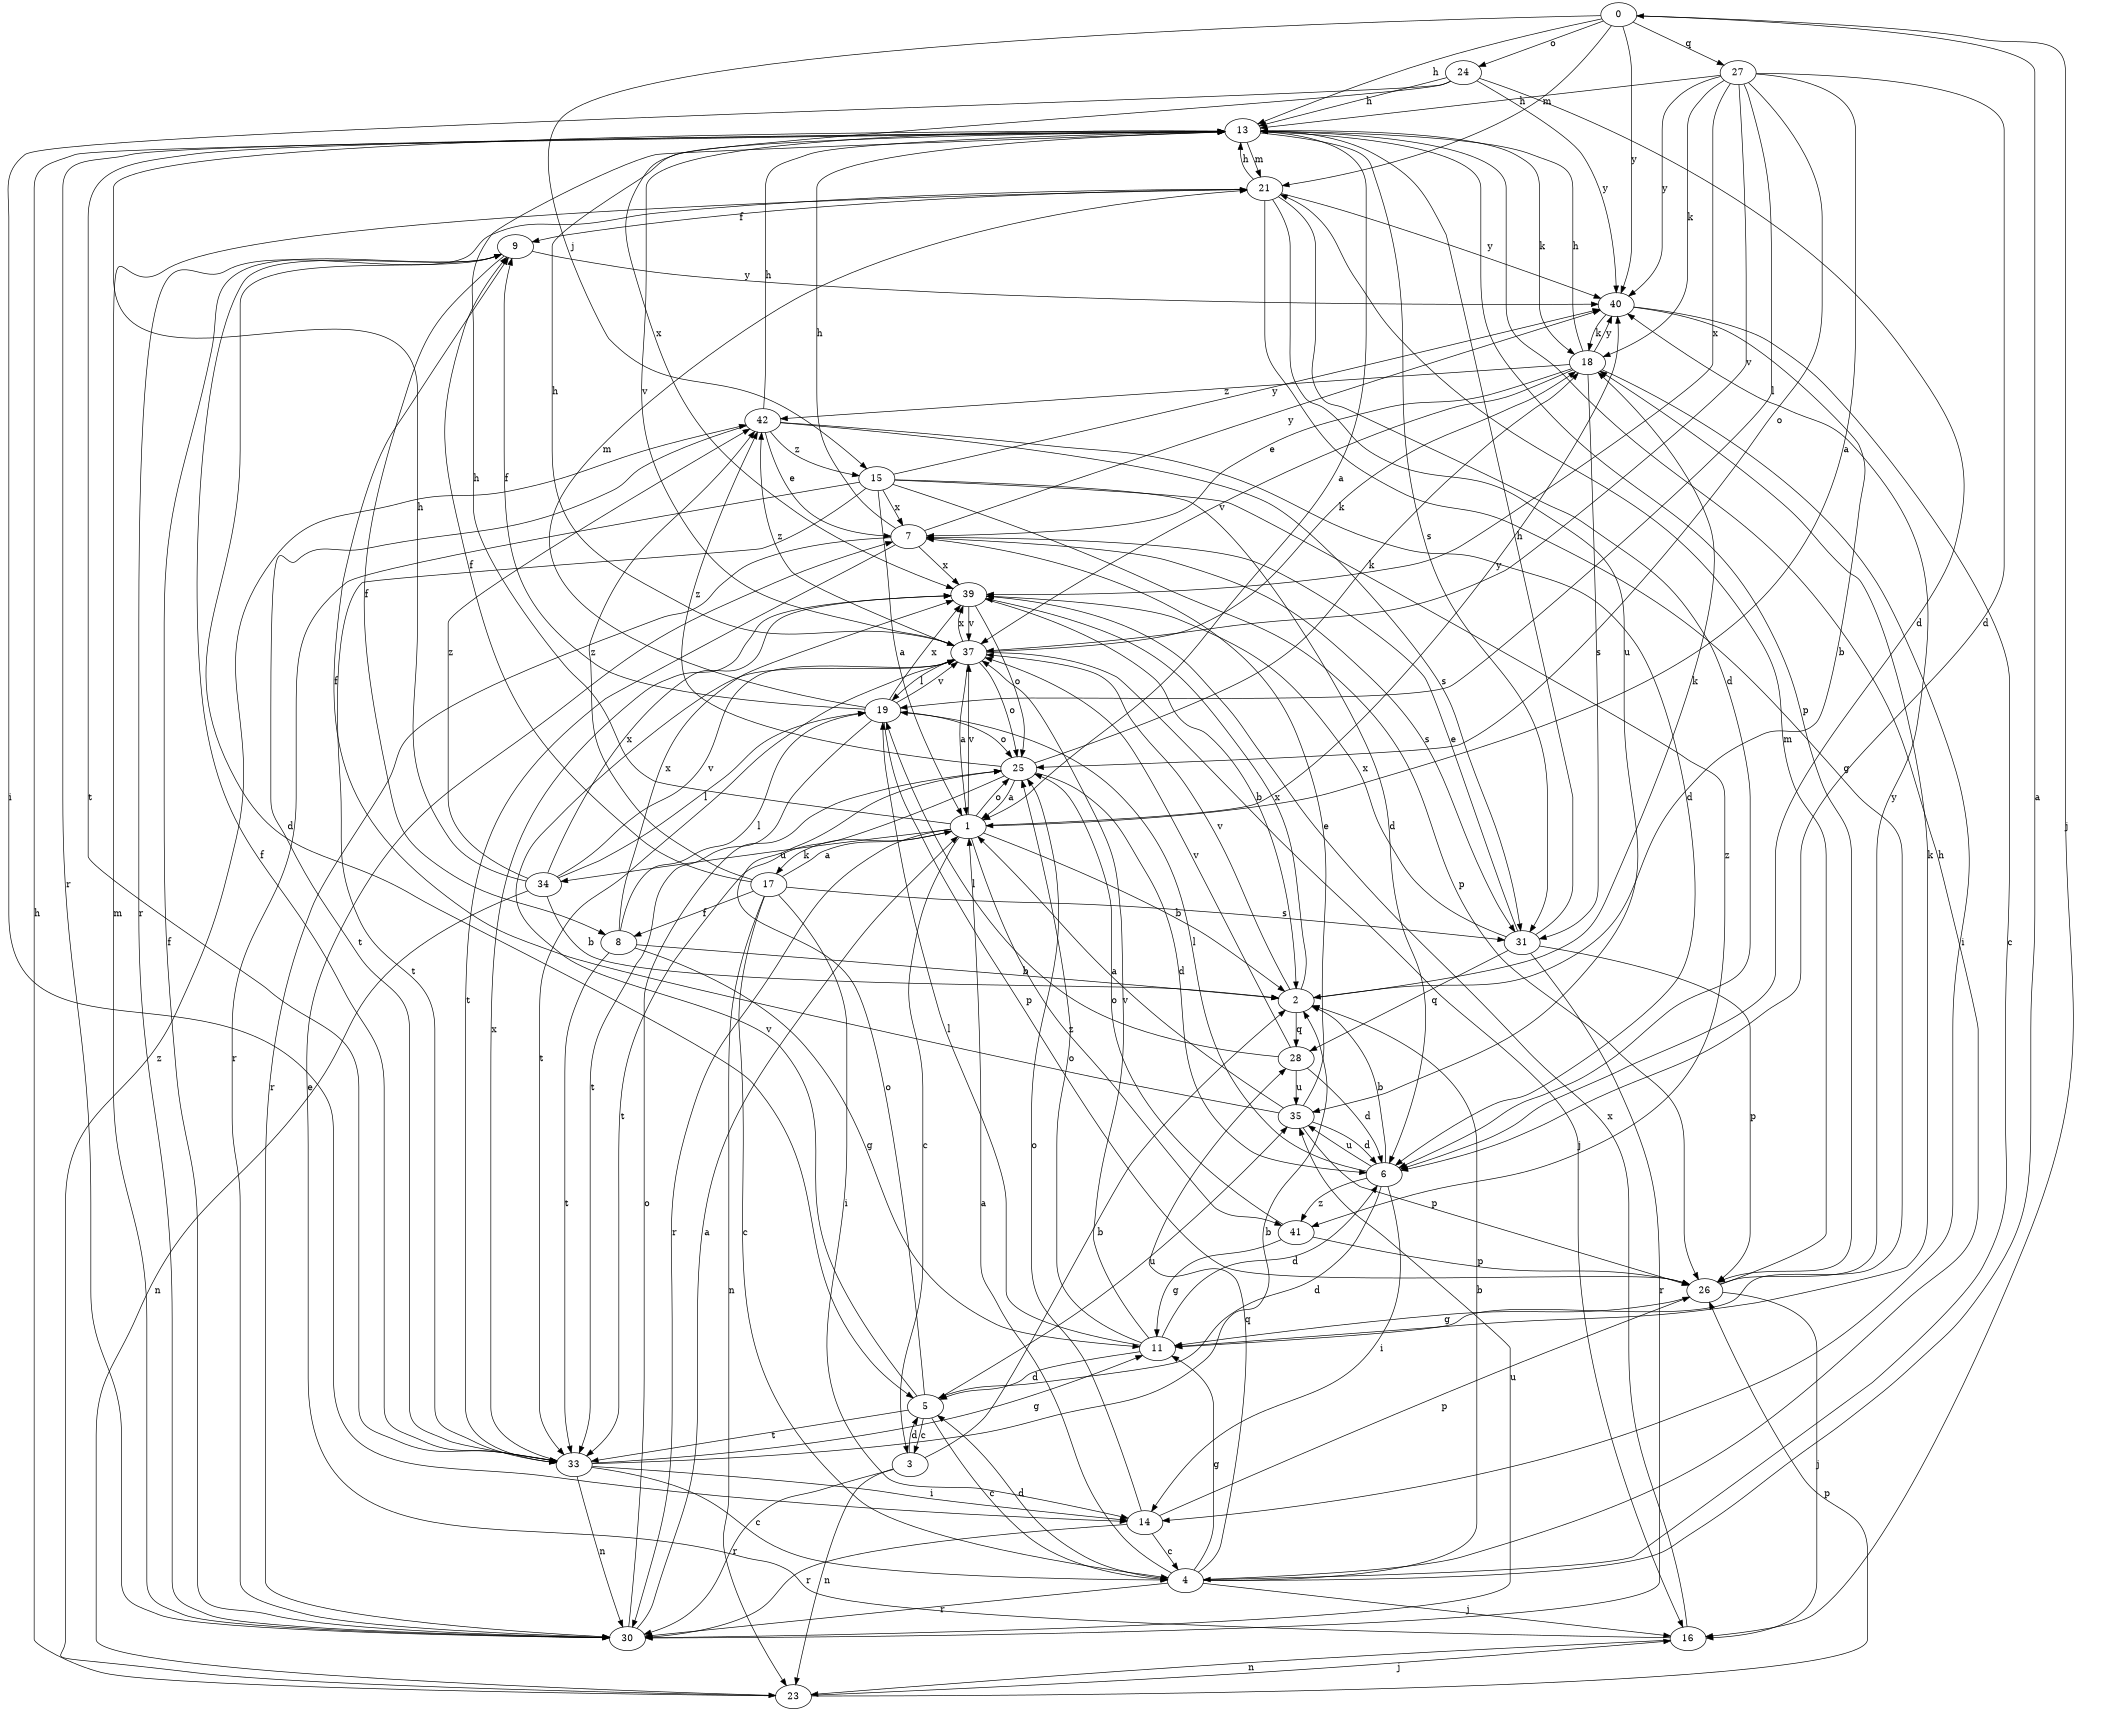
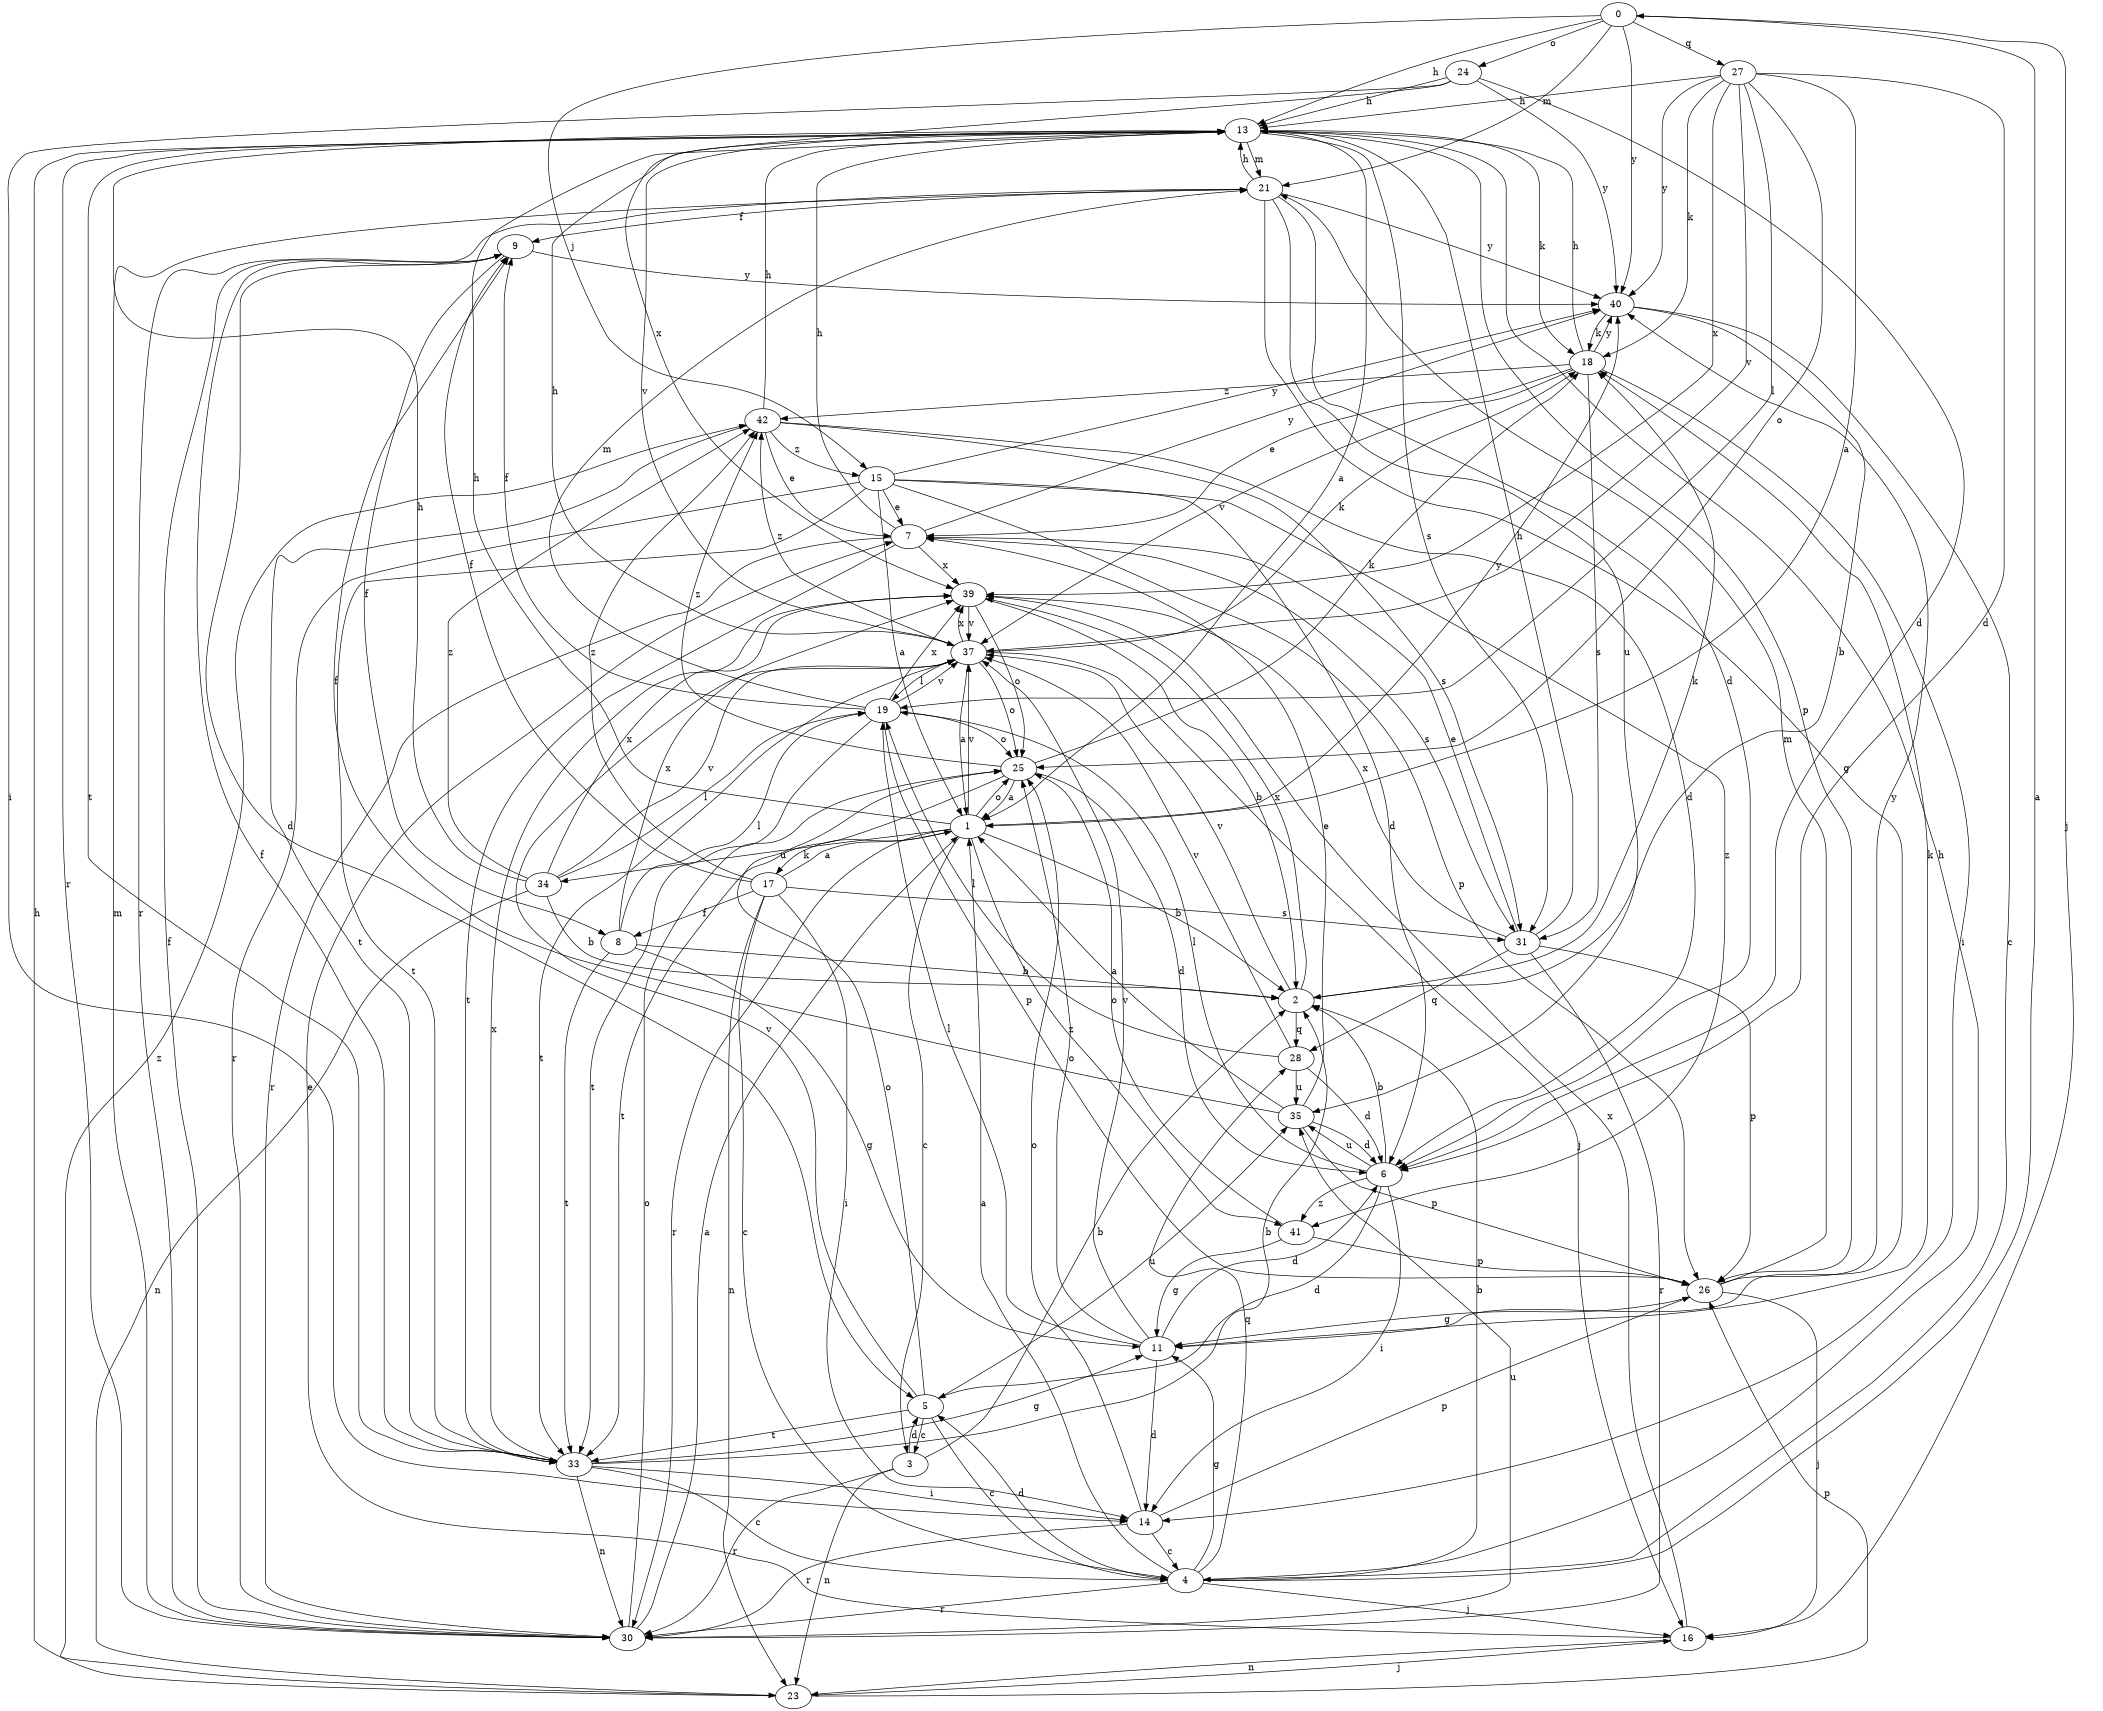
  strict digraph {
    0
    13
    15
    16
    21
    24
    27
    40
    1
    30
    37
    18
    31
    33
    26
    41
    6
    7
    39
    23
    11
    35
    9
    14
    25
    19
    2
    4
    3
    17
    34
    28
    5
    8
    42
    0 -> 13 [label=h]
    0 -> 15 [label=j]
    0 -> 16 [label=j]
    0 -> 21 [label=m]
    0 -> 24 [label=o]
    0 -> 27 [label=q]
    0 -> 40 [label=y]
    13 -> 21 [label=m]
    13 -> 1 [label=a]
    13 -> 30 [label=r]
    13 -> 37 [label=v]
    13 -> 18 [label=k]
    13 -> 31 [label=s]
    13 -> 33 [label=t]
    13 -> 26 [label=p]
    15 -> 40 [label=y]
    15 -> 1 [label=a]
    15 -> 30 [label=r]
    15 -> 33 [label=t]
    15 -> 26 [label=p]
    15 -> 41 [label=z]
    15 -> 6 [label=d]
-   15 -> 7 [label=x]
+   15 -> 7 [label=e]
    16 -> 7 [label=e]
    16 -> 39 [label=x]
    16 -> 23 [label=n]
    21 -> 13 [label=h]
    21 -> 40 [label=y]
    21 -> 30 [label=r]
    21 -> 6 [label=d]
    21 -> 11 [label=g]
    21 -> 35 [label=u]
    21 -> 9 [label=f]
    24 -> 13 [label=h]
    24 -> 40 [label=y]
    24 -> 6 [label=d]
    24 -> 39 [label=x]
    24 -> 14 [label=i]
    27 -> 13 [label=h]
    27 -> 40 [label=y]
    27 -> 1 [label=a]
    27 -> 37 [label=v]
    27 -> 18 [label=k]
    27 -> 6 [label=d]
    27 -> 39 [label=x]
    27 -> 25 [label=o]
    27 -> 19 [label=l]
    40 -> 18 [label=k]
    40 -> 2 [label=b]
    40 -> 4 [label=c]
    1 -> 13 [label=h]
    1 -> 40 [label=y]
    1 -> 30 [label=r]
    1 -> 37 [label=v]
    1 -> 41 [label=z]
    1 -> 25 [label=o]
    1 -> 2 [label=b]
    1 -> 3 [label=c]
    1 -> 17 [label=k]
    1 -> 34 [label=u]
    30 -> 21 [label=m]
    30 -> 1 [label=a]
    30 -> 35 [label=u]
    30 -> 9 [label=f]
    30 -> 25 [label=o]
    37 -> 13 [label=h]
    37 -> 16 [label=j]
    37 -> 1 [label=a]
    37 -> 18 [label=k]
    37 -> 33 [label=t]
    37 -> 39 [label=x]
    37 -> 25 [label=o]
    37 -> 19 [label=l]
    37 -> 42 [label=z]
    18 -> 13 [label=h]
    18 -> 40 [label=y]
    18 -> 37 [label=v]
    18 -> 31 [label=s]
    18 -> 7 [label=e]
    18 -> 14 [label=i]
    18 -> 42 [label=z]
    31 -> 13 [label=h]
    31 -> 30 [label=r]
    31 -> 26 [label=p]
    31 -> 7 [label=e]
    31 -> 39 [label=x]
    31 -> 28 [label=q]
    33 -> 30 [label=n]
    33 -> 39 [label=x]
    33 -> 11 [label=g]
    33 -> 9 [label=f]
    33 -> 14 [label=i]
    33 -> 2 [label=b]
    33 -> 4 [label=c]
    26 -> 16 [label=j]
    26 -> 21 [label=m]
    26 -> 40 [label=y]
    26 -> 11 [label=g]
    41 -> 26 [label=p]
    41 -> 11 [label=g]
    41 -> 25 [label=o]
    6 -> 41 [label=z]
    6 -> 35 [label=u]
    6 -> 14 [label=i]
    6 -> 19 [label=l]
    6 -> 2 [label=b]
    6 -> 5 [label=d]
    7 -> 13 [label=h]
    7 -> 40 [label=y]
    7 -> 30 [label=r]
    7 -> 31 [label=s]
    7 -> 33 [label=t]
    7 -> 39 [label=x]
    39 -> 37 [label=v]
    39 -> 25 [label=o]
    39 -> 2 [label=b]
    23 -> 13 [label=h]
    23 -> 16 [label=j]
    23 -> 26 [label=p]
    23 -> 42 [label=z]
    11 -> 37 [label=v]
    11 -> 18 [label=k]
    11 -> 6 [label=d]
    11 -> 25 [label=o]
    11 -> 19 [label=l]
-   11 -> 5 [label=d]
+   11 -> 14 [label=d]
    35 -> 1 [label=a]
    35 -> 26 [label=p]
    35 -> 6 [label=d]
    35 -> 7 [label=e]
    35 -> 9 [label=f]
    9 -> 40 [label=y]
    9 -> 5 [label=d]
    9 -> 8 [label=f]
    14 -> 30 [label=r]
    14 -> 26 [label=p]
    14 -> 25 [label=o]
    14 -> 4 [label=c]
    25 -> 1 [label=a]
    25 -> 18 [label=k]
    25 -> 33 [label=t]
    25 -> 6 [label=d]
    25 -> 42 [label=z]
    19 -> 21 [label=m]
    19 -> 37 [label=v]
    19 -> 33 [label=t]
    19 -> 26 [label=p]
    19 -> 39 [label=x]
    19 -> 9 [label=f]
    19 -> 25 [label=o]
    2 -> 37 [label=v]
    2 -> 18 [label=k]
    2 -> 39 [label=x]
    2 -> 28 [label=q]
    4 -> 0 [label=a]
    4 -> 13 [label=h]
    4 -> 16 [label=j]
    4 -> 1 [label=a]
    4 -> 30 [label=r]
    4 -> 11 [label=g]
    4 -> 2 [label=b]
    4 -> 28 [label=q]
    4 -> 5 [label=d]
    3 -> 30 [label=r]
    3 -> 23 [label=n]
    3 -> 2 [label=b]
    3 -> 5 [label=d]
    17 -> 1 [label=a]
    17 -> 31 [label=s]
    17 -> 23 [label=n]
    17 -> 9 [label=f]
    17 -> 14 [label=i]
    17 -> 4 [label=c]
    17 -> 8 [label=f]
    17 -> 42 [label=z]
    34 -> 13 [label=h]
    34 -> 37 [label=v]
    34 -> 39 [label=x]
    34 -> 23 [label=n]
    34 -> 19 [label=l]
    34 -> 2 [label=b]
    34 -> 42 [label=z]
    28 -> 37 [label=v]
    28 -> 6 [label=d]
    28 -> 35 [label=u]
    28 -> 19 [label=l]
    5 -> 37 [label=v]
    5 -> 33 [label=t]
    5 -> 35 [label=u]
    5 -> 25 [label=o]
    5 -> 4 [label=c]
    5 -> 3 [label=c]
    8 -> 33 [label=t]
    8 -> 39 [label=x]
    8 -> 11 [label=g]
    8 -> 19 [label=l]
    8 -> 2 [label=b]
    42 -> 13 [label=h]
    42 -> 15 [label=z]
    42 -> 31 [label=s]
    42 -> 33 [label=t]
    42 -> 6 [label=d]
    42 -> 7 [label=e]
  }
